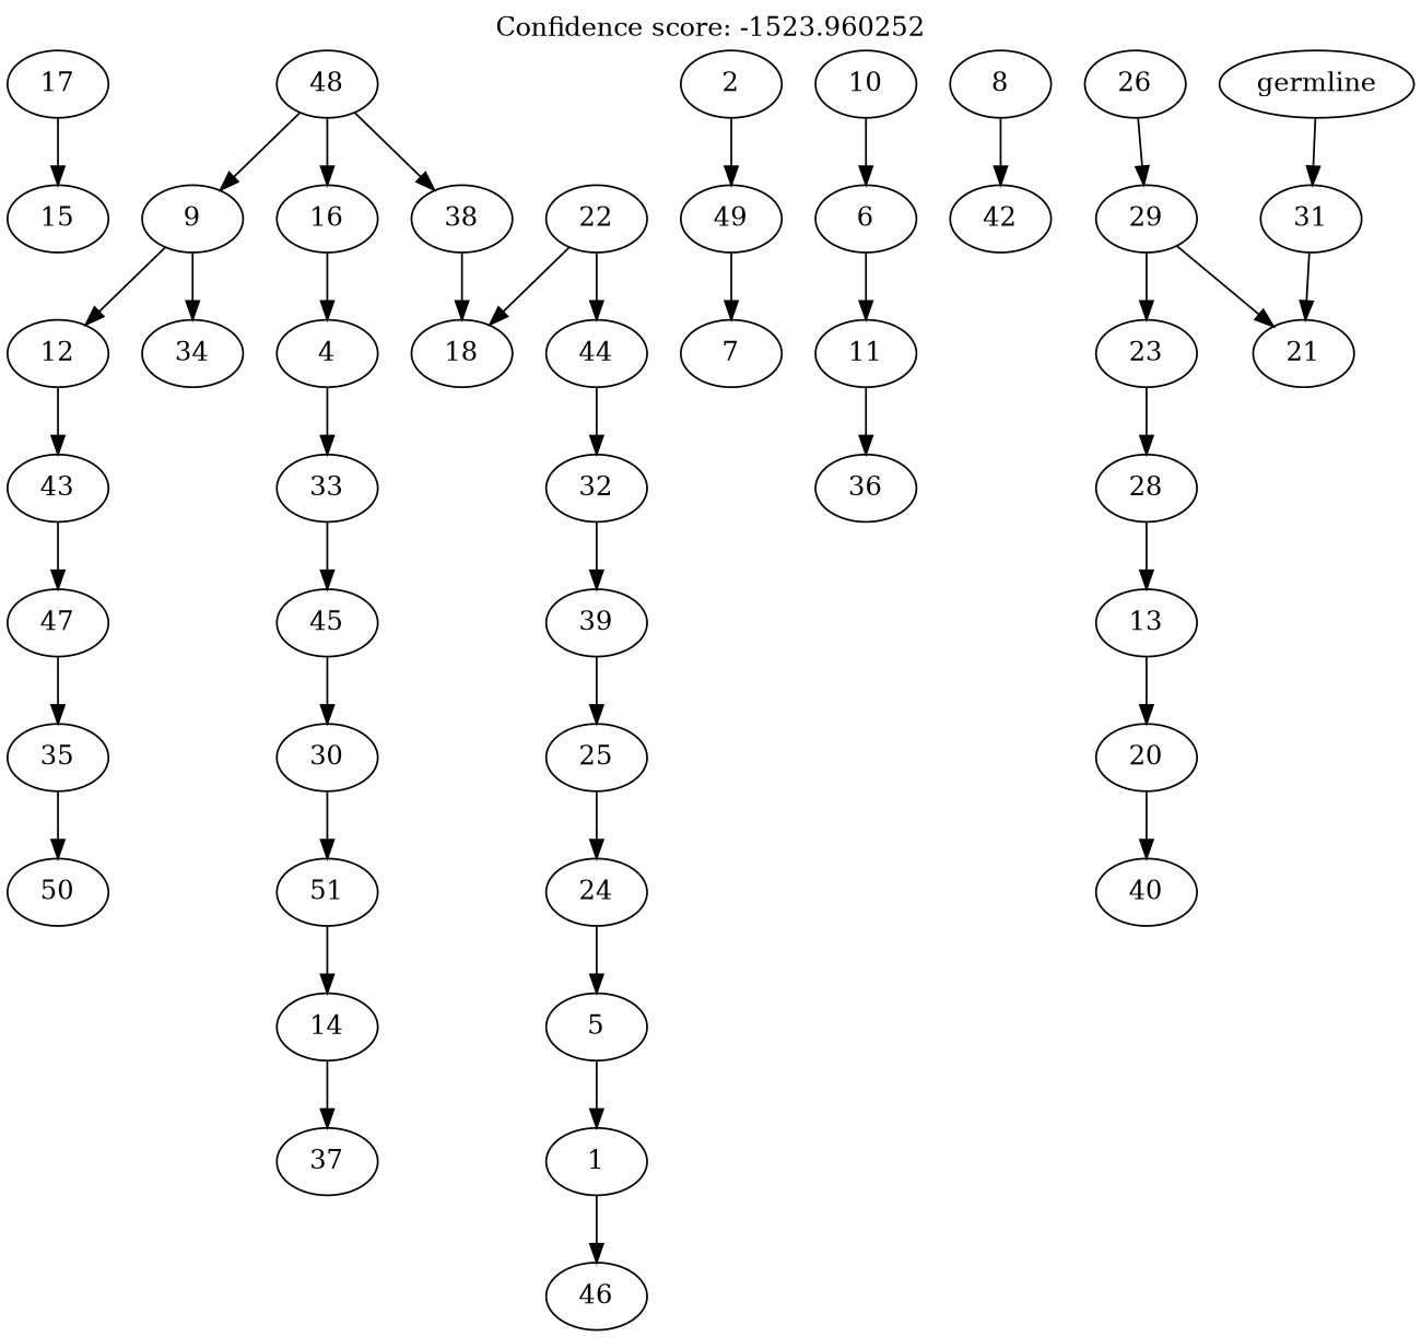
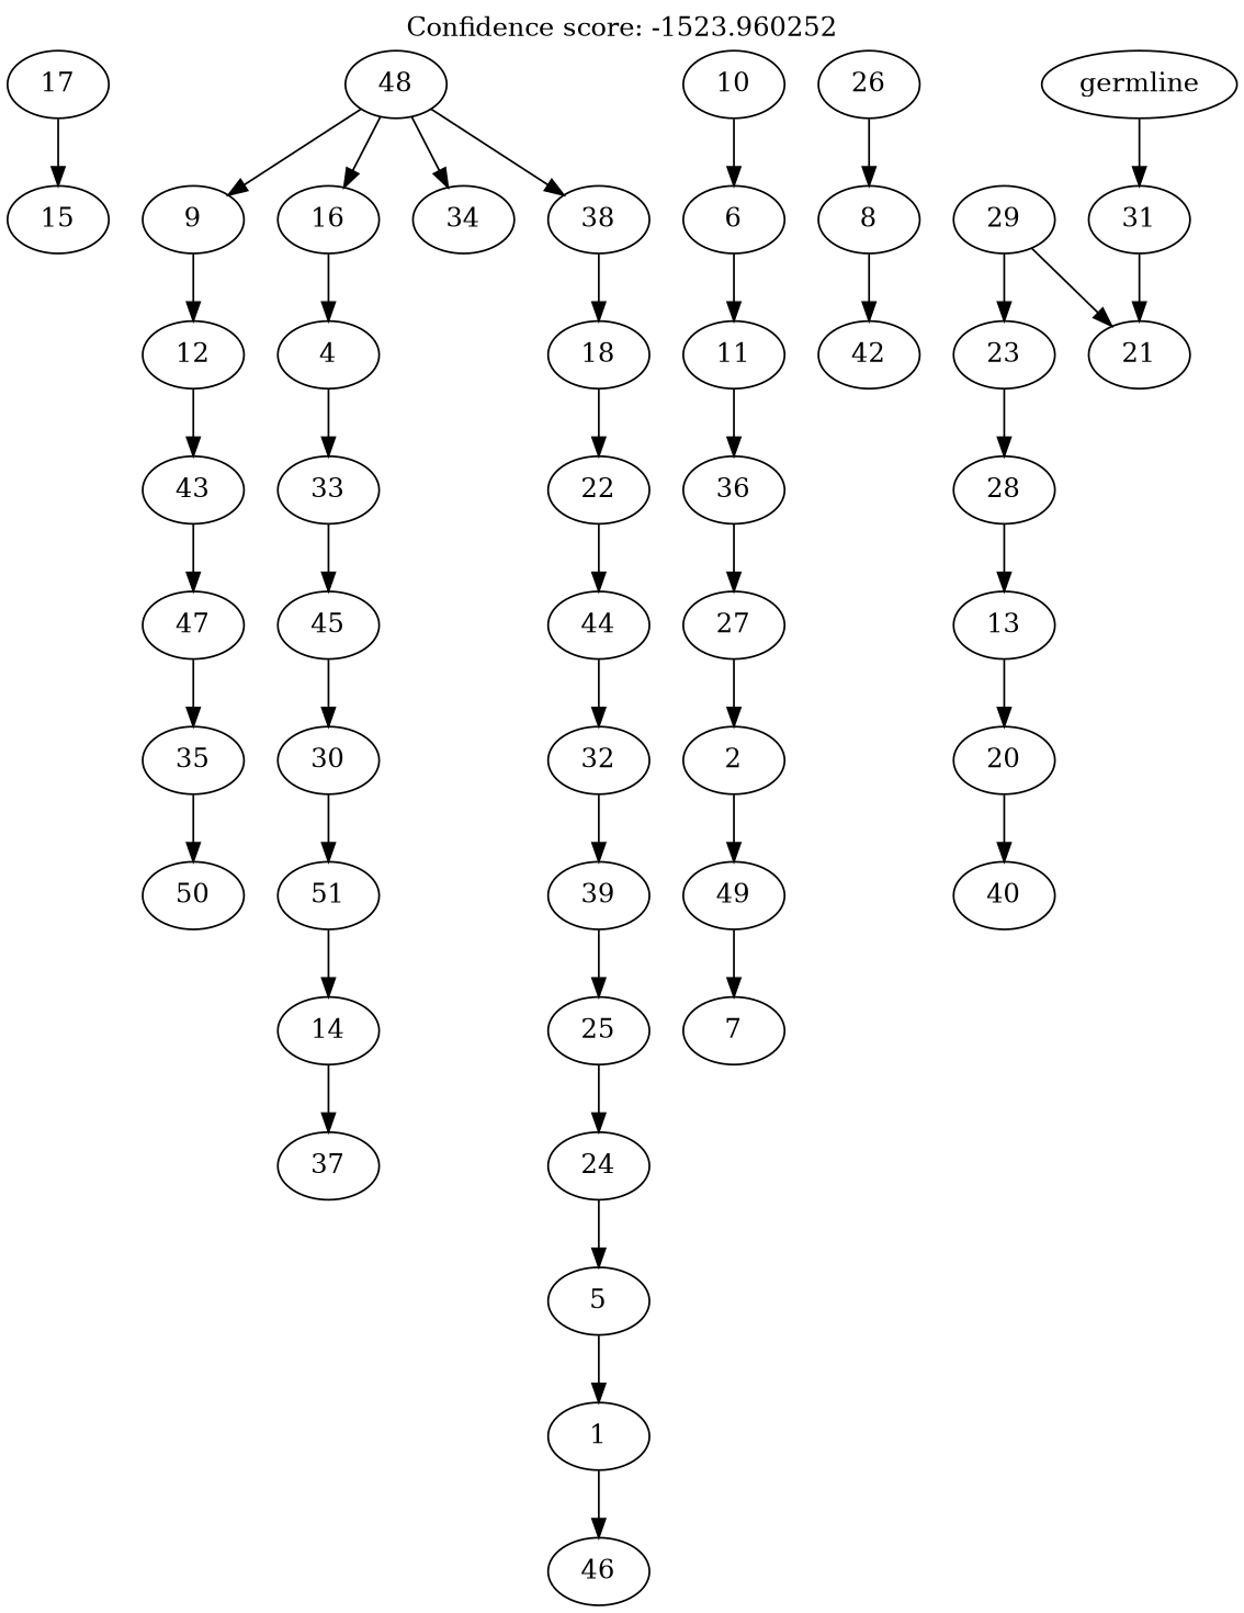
  digraph {
    label="Confidence score: -1523.960252"
    labelloc=t
    n1 [label=17]
    n2 [label=15]
    n3 [label=50]
    n4 [label=35]
    n5 [label=47]
    n6 [label=43]
    n7 [label=12]
    n8 [label=9]
    n9 [label=14]
    n10 [label=37]
    n11 [label=51]
    n12 [label=30]
    n13 [label=45]
    n14 [label=33]
    n15 [label=4]
    n16 [label=16]
    n17 [label=49]
    n18 [label=7]
    n19 [label=2]
+   n20 [label=27]
    n21 [label=36]
    n22 [label=11]
    n23 [label=6]
    n24 [label=10]
    n25 [label=34]
    n26 [label=1]
    n27 [label=46]
    n28 [label=5]
    n29 [label=24]
    n30 [label=25]
    n31 [label=39]
    n32 [label=32]
    n33 [label=44]
    n34 [label=22]
    n35 [label=18]
    n36 [label=38]
    n37 [label=48]
    n38 [label=42]
    n39 [label=8]
    n40 [label=26]
    n41 [label=40]
    n42 [label=20]
    n43 [label=13]
    n44 [label=28]
    n45 [label=23]
    n46 [label=29]
    n47 [label=21]
    n48 [label=31]
    n49 [label=germline]
    n1 -> n2
    n4 -> n3
    n5 -> n4
    n6 -> n5
    n7 -> n6
    n8 -> n7
    n9 -> n10
    n11 -> n9
    n12 -> n11
    n13 -> n12
    n14 -> n13
    n15 -> n14
    n16 -> n15
    n17 -> n18
    n19 -> n17
+   n20 -> n19
+   n21 -> n20
    n22 -> n21
    n23 -> n22
    n24 -> n23
    n26 -> n27
    n28 -> n26
    n29 -> n28
    n30 -> n29
    n31 -> n30
    n32 -> n31
    n33 -> n32
    n34 -> n33
-   n34 -> n35
+   n35 -> n34
    n36 -> n35
    n37 -> n8
    n37 -> n16
-   n8 -> n25
+   n37 -> n25
    n37 -> n36
    n39 -> n38
-   n40 -> n46
+   n40 -> n39
    n42 -> n41
    n43 -> n42
    n44 -> n43
    n45 -> n44
    n46 -> n45
    n46 -> n47
    n48 -> n47
    n49 -> n48
  }
